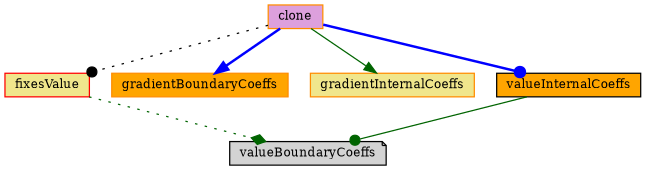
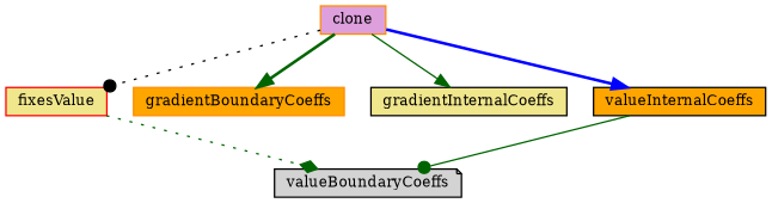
  digraph {
    fontname="DejaVu Serif"
    rankdir=TB
    node [color=black fillcolor=khaki fontname="DejaVu Serif" fontsize=10 shape=box style=filled]
    edge [arrowhead=dot color=darkgreen fontname="DejaVu Serif" fontsize=10 labelfontname=FreeSans labelfontsize=10 style=dotted]
    n1 [color=darkorange fillcolor=plum fontcolor=black height=0.2 label=clone width=0.4]
    n2 [color=red height=0.2 label=fixesValue width=0.4]
    n3 [color=darkorange fillcolor=orange height=0.2 label=gradientBoundaryCoeffs width=0.4]
-   n4 [color=darkorange height=0.2 label=gradientInternalCoeffs width=0.4]
+   n4 [height=0.2 label=gradientInternalCoeffs width=0.4]
    n5 [fillcolor=orange height=0.2 label=valueInternalCoeffs width=0.4]
    n6 [fillcolor=lightgrey height=0.2 label=valueBoundaryCoeffs shape=note width=0.4]
    n1 -> n2 [color=black]
-   n1 -> n3 [arrowhead=normal color=blue style=bold]
+   n1 -> n3 [arrowhead=normal style=bold]
    n1 -> n4 [arrowhead=normal style=solid]
-   n1 -> n5 [color=blue style=bold]
+   n1 -> n5 [arrowhead=normal color=blue style=bold]
    n2 -> n6 [arrowhead=diamond]
    n5 -> n6 [style=solid]
  }
